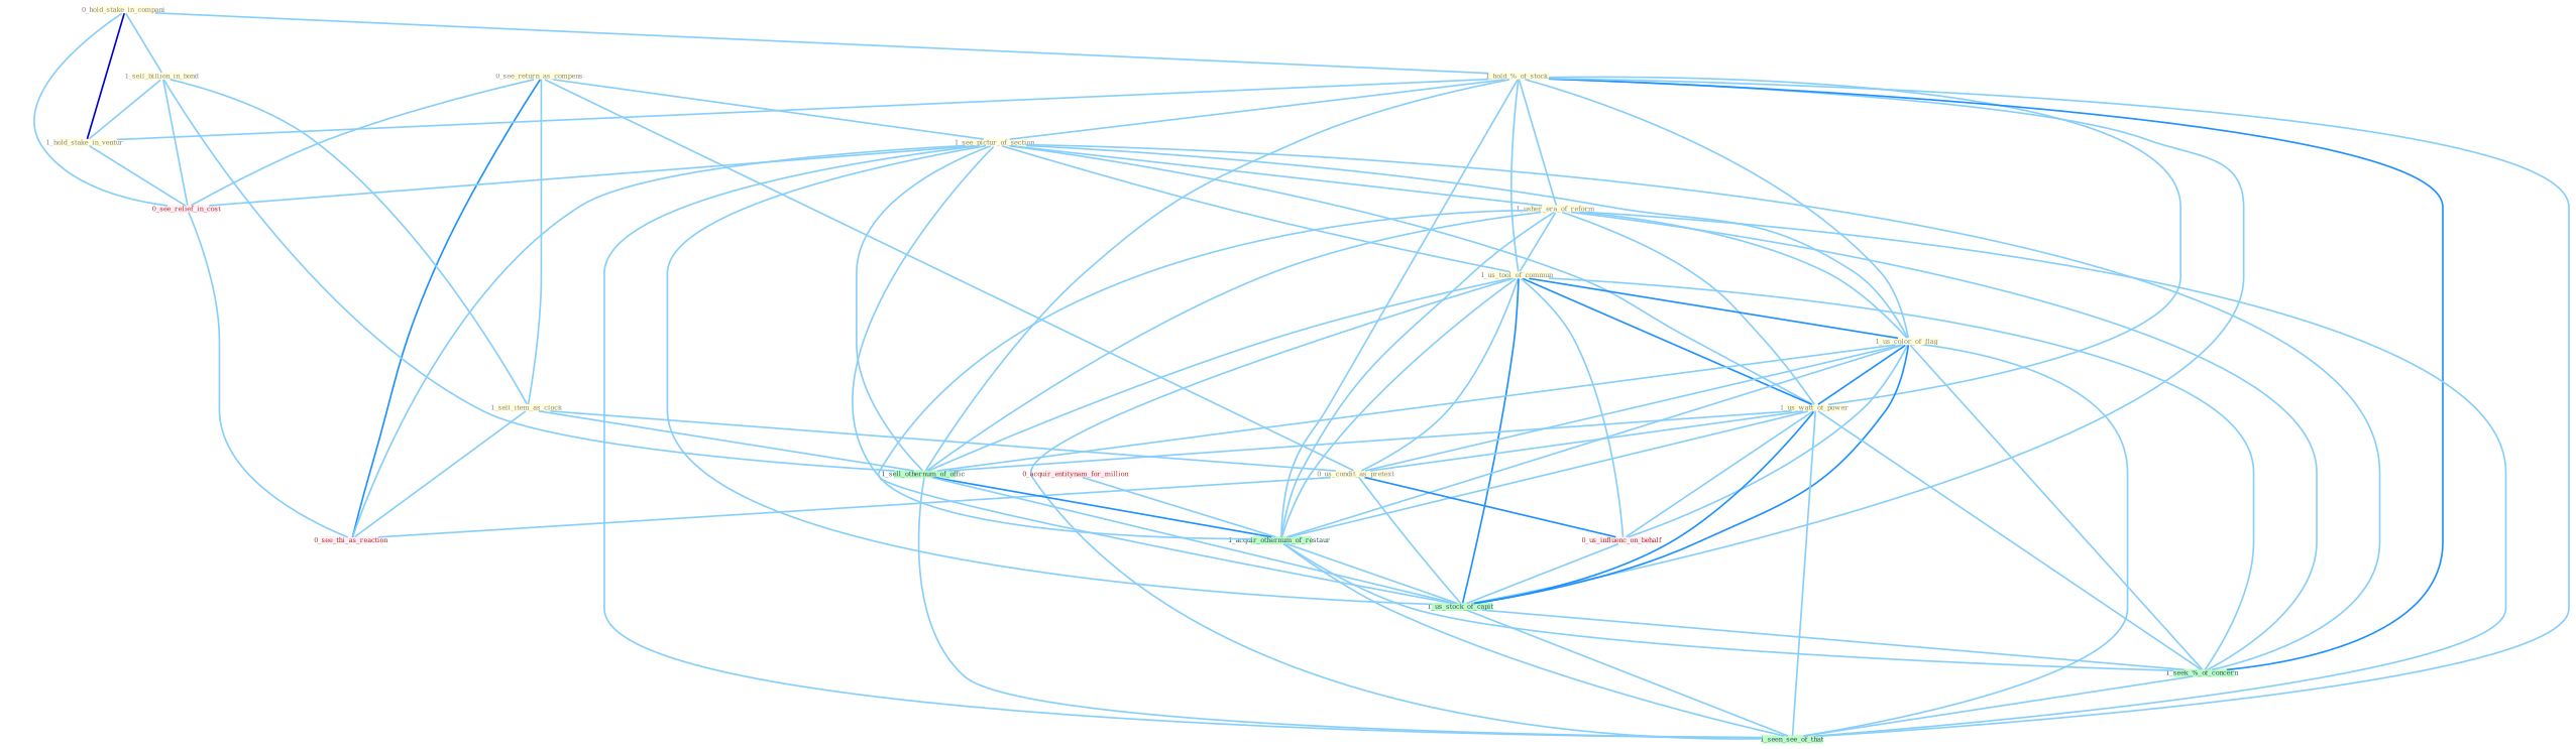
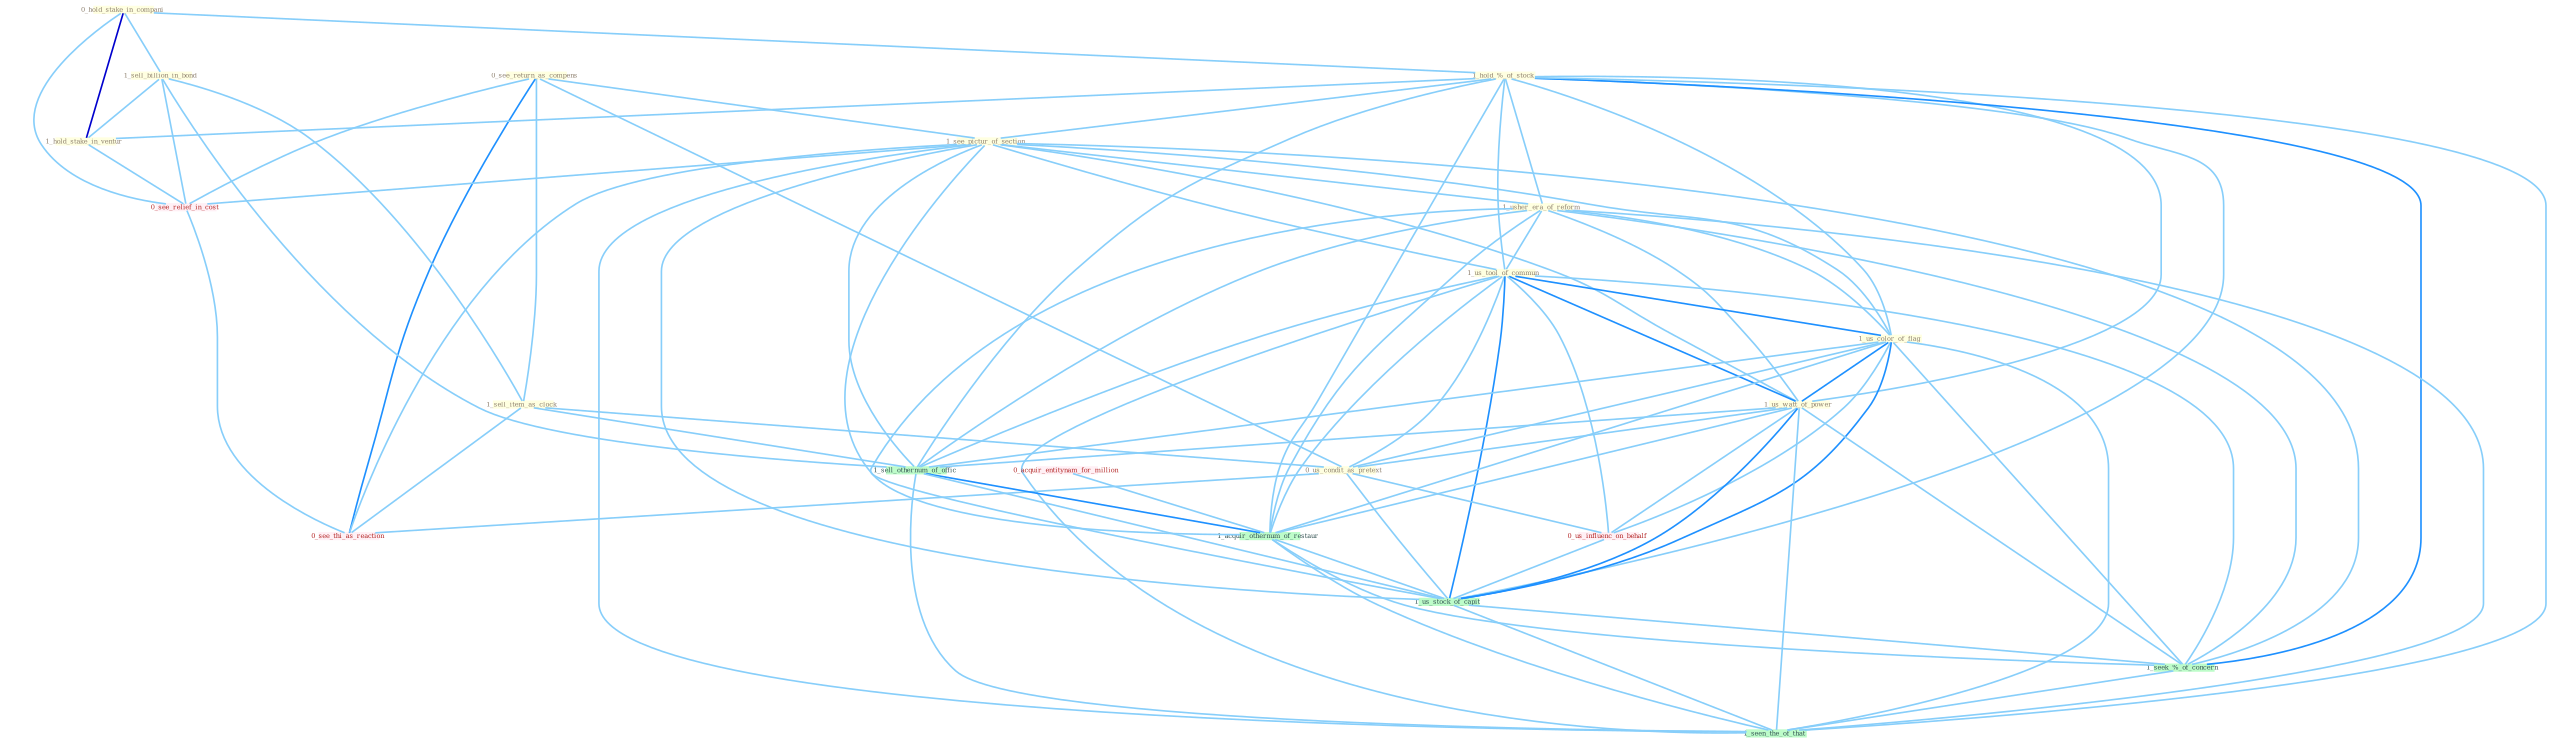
  graph {
    node [color="#ffffe0" fixedsize=true fontcolor="#8b7d6b" fontsize=4 shape=polygon style=filled]
    edge [color="#87cefa" w=1]
    "0_see_return_as_compens " [height=.06 width=.5]
    "0_hold_stake_in_compani " [height=.06 width=.5]
    "1_sell_billion_in_bond " [height=.06 width=.5]
    "1_sell_item_as_clock " [height=.06 width=.5]
    "1_hold_%_of_stock " [height=.06 width=.5]
    "1_hold_stake_in_ventur " [height=.06 width=.5]
    "1_see_pictur_of_section " [height=.06 width=.5]
    "1_usher_era_of_reform " [height=.06 width=.5]
    "1_us_tool_of_commun " [height=.06 width=.5]
    "1_us_color_of_flag " [height=.06 width=.5]
    "1_us_watt_of_power " [height=.06 width=.5]
    "0_us_condit_as_pretext " [height=.06 width=.5]
    "0_acquir_entitynam_for_million " [color="#fff0f5" fontcolor="#b22222" height=.06 width=.5]
    "0_us_influenc_on_behalf " [color="#fff0f5" fontcolor="#b22222" height=.06 width=.5]
    "0_see_relief_in_cost " [color="#fff0f5" fontcolor="#b22222" height=.06 width=.5]
    "0_see_thi_as_reaction " [color="#fff0f5" fontcolor="#b22222" height=.06 width=.5]
    "1_sell_othernum_of_offic " [color="#BDFCC9" fontcolor="#2f4f4f" height=.06 width=.5]
    "1_acquir_othernum_of_restaur " [color="#BDFCC9" fontcolor="#2f4f4f" height=.06 width=.5]
    "1_us_stock_of_capit " [color="#BDFCC9" fontcolor="#2f4f4f" height=.06 width=.5]
    "1_seek_%_of_concern " [color="#BDFCC9" fontcolor="#2f4f4f" height=.06 width=.5]
-   "1_seen_the_of_that " [color="#BDFCC9" fontcolor="#2f4f4f" height=.06 width=.5 label="1_seen_see_of_that"]
+   "1_seen_the_of_that " [color="#BDFCC9" fontcolor="#2f4f4f" height=.06 width=.5]
    subgraph sub_1 {
      "0_see_return_as_compens "
      "0_hold_stake_in_compani "
      "1_sell_billion_in_bond "
      "1_sell_item_as_clock "
      "1_hold_%_of_stock "
      "1_hold_stake_in_ventur "
      "1_see_pictur_of_section "
      "1_usher_era_of_reform "
      "1_us_tool_of_commun "
      "1_us_color_of_flag "
      "1_us_watt_of_power "
      "0_us_condit_as_pretext "
    }
    subgraph sub_2 {
      "0_acquir_entitynam_for_million "
      "0_us_influenc_on_behalf "
      "0_see_relief_in_cost "
      "0_see_thi_as_reaction "
    }
    "0_see_return_as_compens " -- "1_sell_item_as_clock "
    "0_see_return_as_compens " -- "1_see_pictur_of_section "
    "0_see_return_as_compens " -- "0_us_condit_as_pretext "
    "0_see_return_as_compens " -- "0_see_relief_in_cost "
    "0_see_return_as_compens " -- "0_see_thi_as_reaction " [color="#1e90ff" w=2]
    "0_hold_stake_in_compani " -- "1_sell_billion_in_bond "
    "0_hold_stake_in_compani " -- "1_hold_%_of_stock "
    "0_hold_stake_in_compani " -- "1_hold_stake_in_ventur " [color="#0000cd" w=3]
    "0_hold_stake_in_compani " -- "0_see_relief_in_cost "
    "1_sell_billion_in_bond " -- "1_sell_item_as_clock "
    "1_sell_billion_in_bond " -- "1_hold_stake_in_ventur "
    "1_sell_billion_in_bond " -- "0_see_relief_in_cost "
    "1_sell_billion_in_bond " -- "1_sell_othernum_of_offic "
    "1_sell_item_as_clock " -- "0_us_condit_as_pretext "
    "1_sell_item_as_clock " -- "0_see_thi_as_reaction "
    "1_sell_item_as_clock " -- "1_sell_othernum_of_offic "
    "1_hold_%_of_stock " -- "1_hold_stake_in_ventur "
    "1_hold_%_of_stock " -- "1_see_pictur_of_section "
    "1_hold_%_of_stock " -- "1_usher_era_of_reform "
    "1_hold_%_of_stock " -- "1_us_tool_of_commun "
    "1_hold_%_of_stock " -- "1_us_color_of_flag "
    "1_hold_%_of_stock " -- "1_us_watt_of_power "
    "1_hold_%_of_stock " -- "1_sell_othernum_of_offic "
    "1_hold_%_of_stock " -- "1_acquir_othernum_of_restaur "
    "1_hold_%_of_stock " -- "1_us_stock_of_capit "
    "1_hold_%_of_stock " -- "1_seek_%_of_concern " [color="#1e90ff" w=2]
    "1_hold_%_of_stock " -- "1_seen_the_of_that "
    "1_hold_stake_in_ventur " -- "0_see_relief_in_cost "
    "1_see_pictur_of_section " -- "1_usher_era_of_reform "
    "1_see_pictur_of_section " -- "1_us_tool_of_commun "
    "1_see_pictur_of_section " -- "1_us_color_of_flag "
    "1_see_pictur_of_section " -- "1_us_watt_of_power "
    "1_see_pictur_of_section " -- "0_see_relief_in_cost "
    "1_see_pictur_of_section " -- "0_see_thi_as_reaction "
    "1_see_pictur_of_section " -- "1_sell_othernum_of_offic "
    "1_see_pictur_of_section " -- "1_acquir_othernum_of_restaur "
    "1_see_pictur_of_section " -- "1_us_stock_of_capit "
    "1_see_pictur_of_section " -- "1_seek_%_of_concern "
    "1_see_pictur_of_section " -- "1_seen_the_of_that "
    "1_usher_era_of_reform " -- "1_us_tool_of_commun "
    "1_usher_era_of_reform " -- "1_us_color_of_flag "
    "1_usher_era_of_reform " -- "1_us_watt_of_power "
    "1_usher_era_of_reform " -- "1_sell_othernum_of_offic "
    "1_usher_era_of_reform " -- "1_acquir_othernum_of_restaur "
    "1_usher_era_of_reform " -- "1_us_stock_of_capit "
    "1_usher_era_of_reform " -- "1_seek_%_of_concern "
    "1_usher_era_of_reform " -- "1_seen_the_of_that "
    "1_us_tool_of_commun " -- "1_us_color_of_flag " [color="#1e90ff" w=2]
    "1_us_tool_of_commun " -- "1_us_watt_of_power " [color="#1e90ff" w=2]
    "1_us_tool_of_commun " -- "0_us_condit_as_pretext "
    "1_us_tool_of_commun " -- "0_us_influenc_on_behalf "
    "1_us_tool_of_commun " -- "1_sell_othernum_of_offic "
    "1_us_tool_of_commun " -- "1_acquir_othernum_of_restaur "
    "1_us_tool_of_commun " -- "1_us_stock_of_capit " [color="#1e90ff" w=2]
    "1_us_tool_of_commun " -- "1_seek_%_of_concern "
    "1_us_tool_of_commun " -- "1_seen_the_of_that "
    "1_us_color_of_flag " -- "1_us_watt_of_power " [color="#1e90ff" w=2]
    "1_us_color_of_flag " -- "0_us_condit_as_pretext "
    "1_us_color_of_flag " -- "0_us_influenc_on_behalf "
    "1_us_color_of_flag " -- "1_sell_othernum_of_offic "
    "1_us_color_of_flag " -- "1_acquir_othernum_of_restaur "
    "1_us_color_of_flag " -- "1_us_stock_of_capit " [color="#1e90ff" w=2]
    "1_us_color_of_flag " -- "1_seek_%_of_concern "
    "1_us_color_of_flag " -- "1_seen_the_of_that "
    "1_us_watt_of_power " -- "0_us_condit_as_pretext "
    "1_us_watt_of_power " -- "0_us_influenc_on_behalf "
    "1_us_watt_of_power " -- "1_sell_othernum_of_offic "
    "1_us_watt_of_power " -- "1_acquir_othernum_of_restaur "
    "1_us_watt_of_power " -- "1_us_stock_of_capit " [color="#1e90ff" w=2]
    "1_us_watt_of_power " -- "1_seek_%_of_concern "
    "1_us_watt_of_power " -- "1_seen_the_of_that "
-   "0_us_condit_as_pretext " -- "0_us_influenc_on_behalf " [color="#1e90ff"]
+   "0_us_condit_as_pretext " -- "0_us_influenc_on_behalf "
    "0_us_condit_as_pretext " -- "0_see_thi_as_reaction "
    "0_us_condit_as_pretext " -- "1_us_stock_of_capit "
    "0_acquir_entitynam_for_million " -- "1_acquir_othernum_of_restaur "
    "0_us_influenc_on_behalf " -- "1_us_stock_of_capit "
    "0_see_relief_in_cost " -- "0_see_thi_as_reaction "
    "1_sell_othernum_of_offic " -- "1_acquir_othernum_of_restaur " [color="#1e90ff" w=2]
    "1_sell_othernum_of_offic " -- "1_us_stock_of_capit "
    "1_sell_othernum_of_offic " -- "1_seen_the_of_that "
    "1_acquir_othernum_of_restaur " -- "1_us_stock_of_capit "
    "1_acquir_othernum_of_restaur " -- "1_seek_%_of_concern "
    "1_acquir_othernum_of_restaur " -- "1_seen_the_of_that "
    "1_us_stock_of_capit " -- "1_seek_%_of_concern "
    "1_us_stock_of_capit " -- "1_seen_the_of_that "
    "1_seek_%_of_concern " -- "1_seen_the_of_that "
  }
